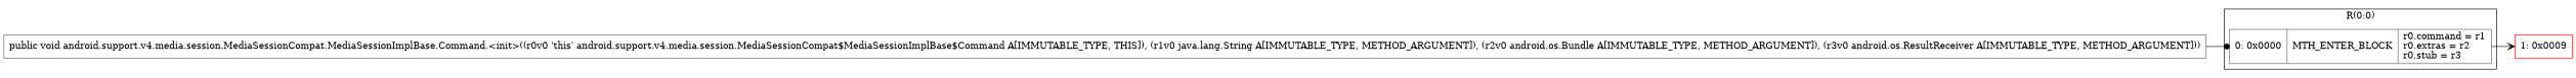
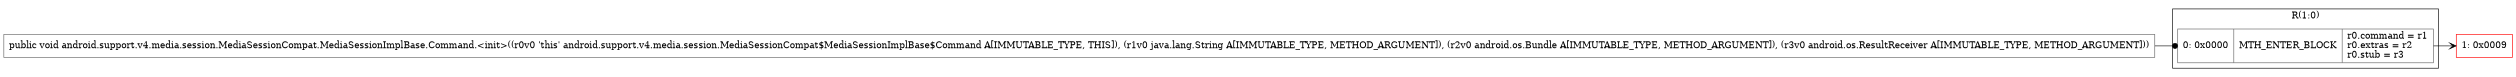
  digraph {
    rankdir=LR
    node [color=gray40 shape=record]
    n1 [label="{0\:\ 0x0000|MTH_ENTER_BLOCK\l|r0.command = r1\lr0.extras = r2\lr0.stub = r3\l}"]
    n2 [color=red label="{1\:\ 0x0009}"]
    n3 [label="{public void android.support.v4.media.session.MediaSessionCompat.MediaSessionImplBase.Command.\<init\>((r0v0 'this' android.support.v4.media.session.MediaSessionCompat$MediaSessionImplBase$Command A[IMMUTABLE_TYPE, THIS]), (r1v0 java.lang.String A[IMMUTABLE_TYPE, METHOD_ARGUMENT]), (r2v0 android.os.Bundle A[IMMUTABLE_TYPE, METHOD_ARGUMENT]), (r3v0 android.os.ResultReceiver A[IMMUTABLE_TYPE, METHOD_ARGUMENT])) }"]
    subgraph cluster_1 {
-     label="R(0:0)"
+     label="R(1:0)"
      n1
    }
    n1 -> n2 [arrowhead=vee]
    n3 -> n1 [arrowhead=dot]
  }
